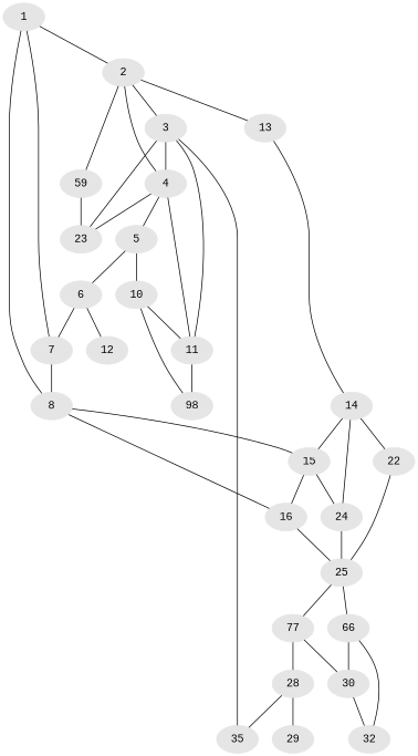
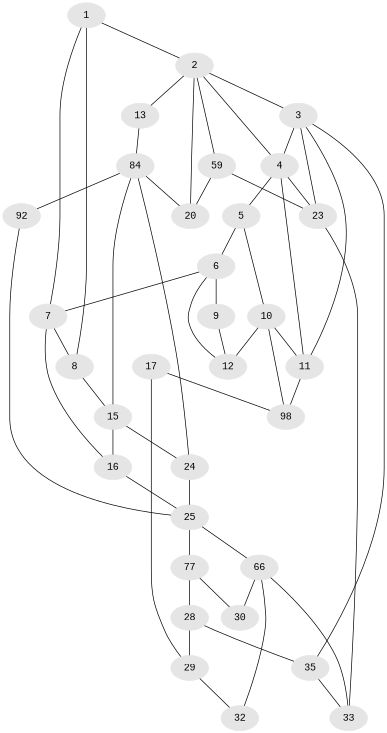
  graph {
    fontname="Liberation Mono"
    node [color=gray90 fontname="Liberation Mono" style=filled]
    edge [fontname="Liberation Mono" weight=1.0]
    1
    2
    7
    8
    3
    4
    13
    n8 [label=59]
+   20
    16
    15
    11
    23
    n14 [label=35]
    5
-   14
+   14 [label=84]
    n17 [label=98]
+   33
    6
    10
+   9
    12
    25
-   22
+   22 [label=92]
    24
+   17
    29
    n28 [label=66]
    30
    32
    n31 [label=77]
    28
    1 -- 2
    1 -- 7
    1 -- 8 [weight=2.0]
    2 -- 3
    2 -- 4
    2 -- 13
    2 -- n8
+   2 -- 20
    7 -- 8 [weight=2.0]
-   8 -- 16
+   7 -- 16
    8 -- 15
    3 -- 4 [weight=3.0]
    3 -- 11
    3 -- 23
    3 -- n14 [weight=2.0]
    4 -- 11
    4 -- 23
    4 -- 5
    13 -- 14
+   n8 -- 20 [weight=2.0]
    n8 -- 23
    16 -- 25 [weight=2.0]
    15 -- 16 [weight=2.0]
    15 -- 24 [weight=3.0]
    11 -- n17 [weight=3.0]
+   23 -- 33 [weight=2.0]
+   n14 -- 33 [weight=2.0]
    5 -- 6 [weight=2.0]
    5 -- 10
+   14 -- 20
    14 -- 15
    14 -- 22 [weight=2.0]
    14 -- 24
    6 -- 7
+   6 -- 9 [weight=2.0]
    6 -- 12
    10 -- 11
    10 -- n17
+   10 -- 12 [weight=2.0]
+   9 -- 12
    25 -- n28
    25 -- n31
    22 -- 25
    24 -- 25 [weight=2.0]
+   17 -- n17 [weight=2.0]
+   17 -- 29 [weight=2.0]
+   n28 -- 33
    n28 -- 30
    n28 -- 32
-   30 -- 32
+   29 -- 32
    n31 -- 30
    n31 -- 28 [weight=2.0]
    28 -- n14 [weight=2.0]
    28 -- 29 [weight=2.0]
  }
